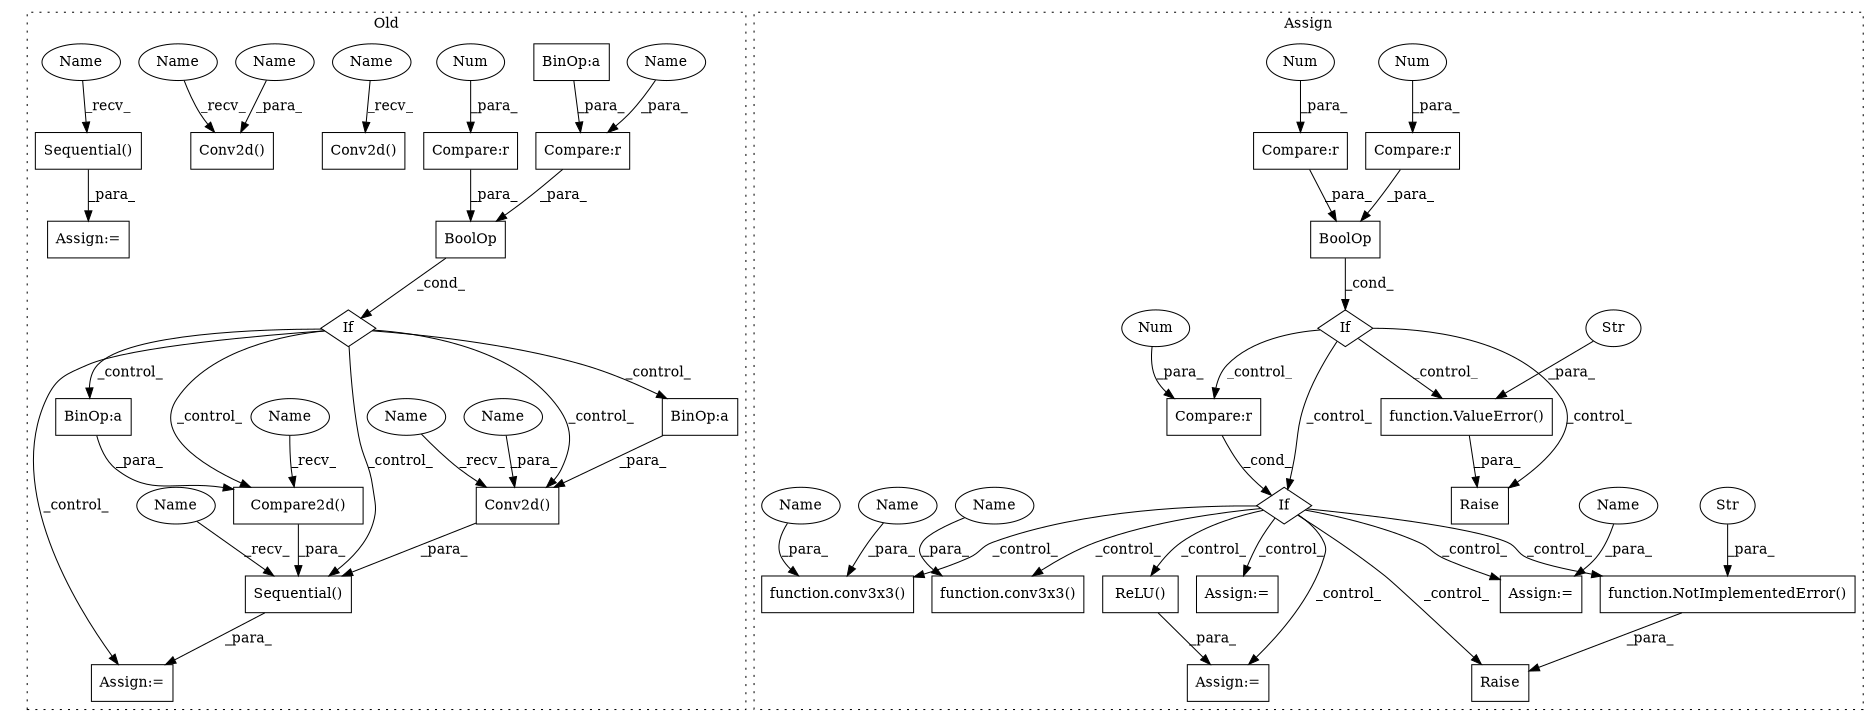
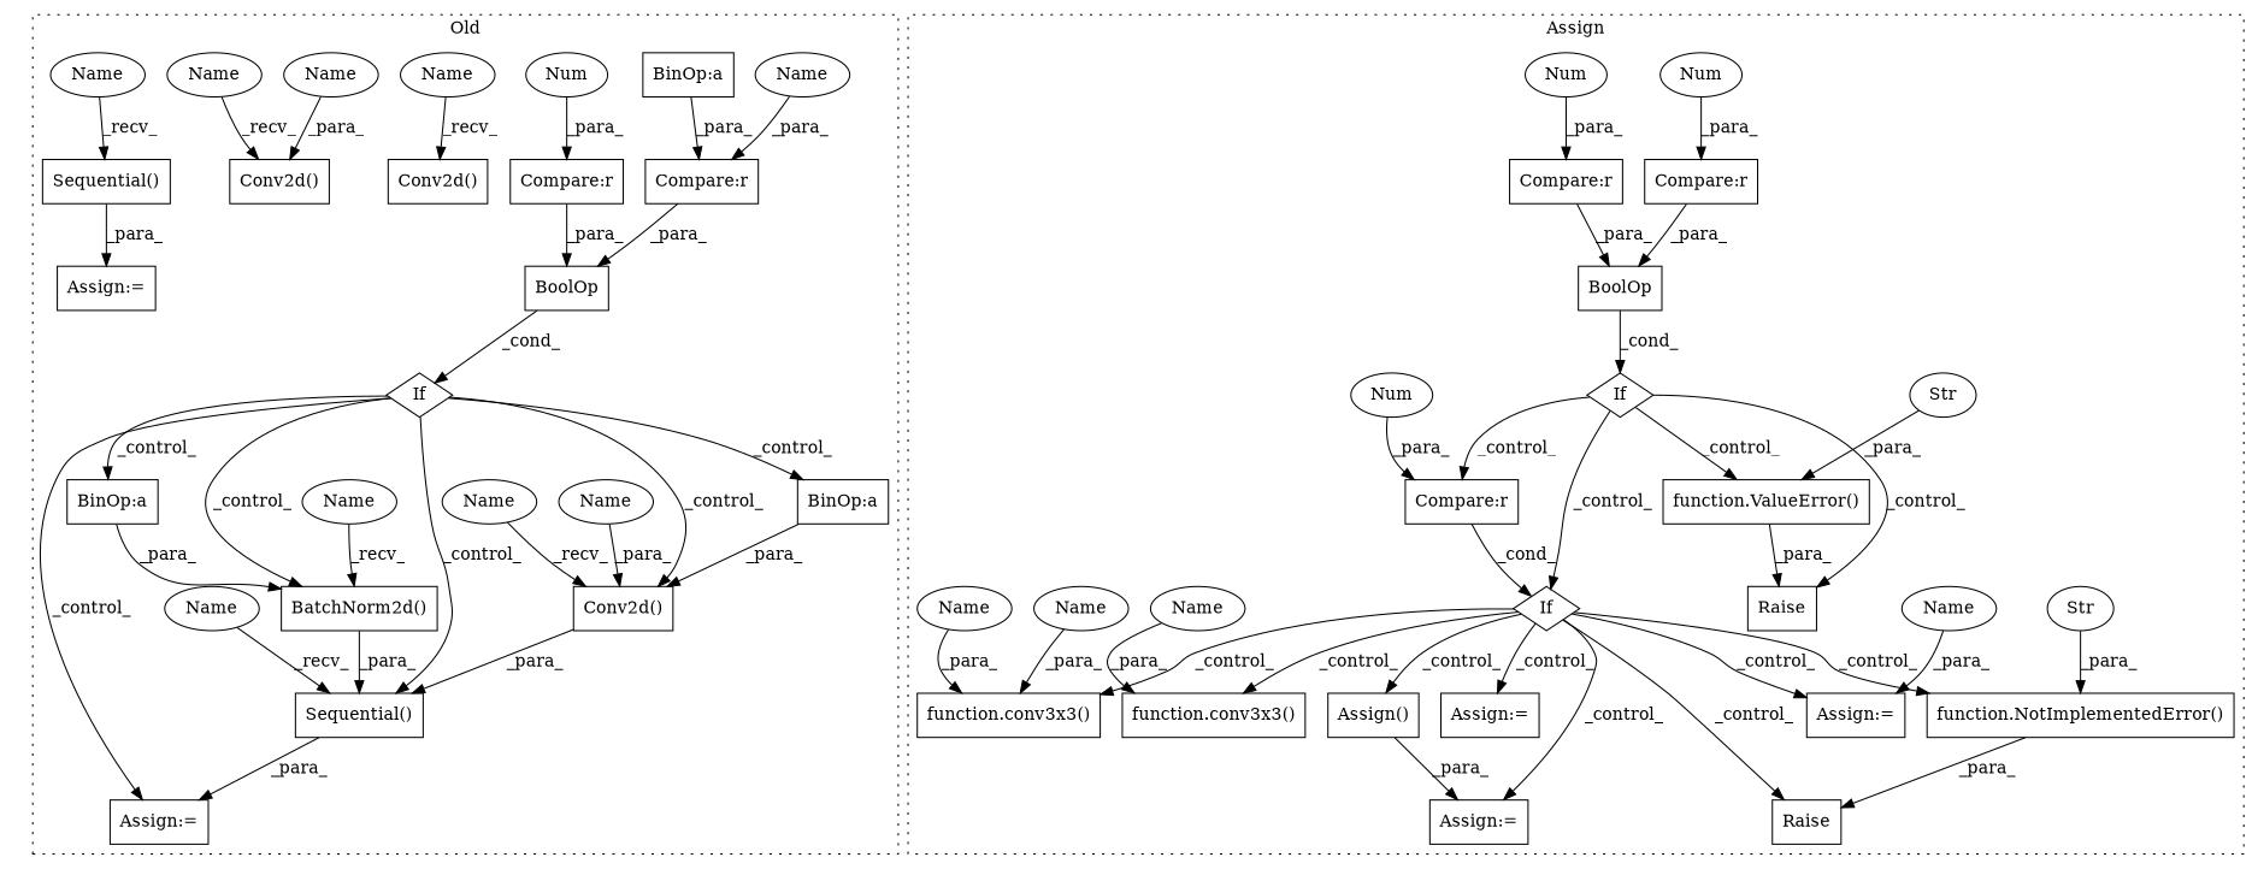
  digraph {
    node [a=87 l=2 s=581 shape=box]
    n1 [a=75 l=15 label="Sequential()"]
    n2 [a=75 l="10,43" label="Conv2d()" s="720,762"]
    n3 [a=75 l="10,54" label="Conv2d()" s="236,282"]
    n4 [a=68 l=3 label="Assign:=" s=686]
    n5 [a=75 l="10,49" label="Conv2d()" s="419,462"]
    n6 [a=96 l="3,14" label=If s="605,657" shape=diamond]
    n7 [a=82 l=1 label="BinOp:a" s=852]
    n8 [a=82 l=1 label="BinOp:a" s=755]
    n9 [a=72 l=49 label=BoolOp s=608]
    n10 [a=75 l="31,14" label="Sequential()" s="689,860"]
    n11 [a=40 l=34 label="Compare:r" s=623]
    n12 [a=40 l=11 label="Compare:r" s=608]
    n13 [a=76 l=1 label=Num s=618 shape=ellipse]
-   n14 [a=75 l="15,1" label="Compare2d()" s="823,859"]
+   n14 [a=75 l="15,1" label="BatchNorm2d()" s="823,859"]
    n15 [a=68 l=3 label="Assign:=" s=578]
    n16 [a=82 l=1 label="BinOp:a" s=650]
    n17 [l=9 label=Name s=623 shape=ellipse]
    n18 [l=9 label=Name s=246 shape=ellipse]
    n19 [l=9 label=Name s=730 shape=ellipse]
    n20 [label=Name s=689 shape=ellipse]
    n21 [label=Name s=720 shape=ellipse]
    n22 [label=Name s=419 shape=ellipse]
    n23 [label=Name shape=ellipse]
    n24 [label=Name s=236 shape=ellipse]
    n25 [label=Name s=823 shape=ellipse]
    n26 [a=75 l="8,1" label="function.conv3x3()" s="1253,1291"]
    n27 [a=68 l=3 label="Assign:=" s=1524]
    n28 [a=96 l="3,14" label=If s="847,881" shape=diamond]
    n29 [a=75 l="20,1" label="function.NotImplementedError()" s="1010,1072"]
    n30 [a=96 l="3,14" label=If s="975,990" shape=diamond]
    n31 [a=40 l=11 label="Compare:r" s=850]
    n32 [a=66 l=42 label=Str s=1030 shape=ellipse]
    n33 [a=72 l=31 label=BoolOp s=850]
    n34 [a=40 l=16 label="Compare:r" s=865]
    n35 [a=40 l=12 label="Compare:r" s=978]
    n36 [a=91 l=6 label=Raise s=895]
    n37 [a=75 l="8,1" label="function.conv3x3()" s="1400,1428"]
    n38 [a=91 l=6 label=Raise s=1004]
    n39 [a=76 l=1 label=Num s=989 shape=ellipse]
    n40 [a=76 l=1 label=Num s=860 shape=ellipse]
    n41 [a=76 label=Num s=879 shape=ellipse]
    n42 [a=68 l=3 label="Assign:=" s=1354]
-   n43 [a=75 l=21 label="ReLU()" s=1357]
+   n43 [a=75 l=21 label="Assign()" s=1357]
    n44 [a=68 l=3 label="Assign:=" s=1491]
    n45 [a=75 l="11,1" label="function.ValueError()" s="901,965"]
    n46 [a=66 l=53 label=Str s=912 shape=ellipse]
    n47 [l=6 label=Name s=1527 shape=ellipse]
    n48 [l=6 label=Name s=1285 shape=ellipse]
    n49 [l=12 label=Name s=1271 shape=ellipse]
    n50 [l=12 label=Name s=1408 shape=ellipse]
    subgraph cluster_1 {
      label=Old
      style=dotted
      n1
      n2
      n3
      n4
      n5
      n6
      n7
      n8
      n9
      n10
      n11
      n12
      n13
      n14
      n15
      n16
      n17
      n18
      n19
      n20
      n21
      n22
      n23
      n24
      n25
    }
    subgraph cluster_2 {
      label=Assign
      style=dotted
      n26
      n27
      n28
      n29
      n30
      n31
      n32
      n33
      n34
      n35
      n36
      n37
      n38
      n39
      n40
      n41
      n42
      n43
      n44
      n45
      n46
      n47
      n48
      n49
      n50
    }
    n1 -> n15 [label=_para_]
    n2 -> n10 [label=_para_]
    n6 -> n2 [label=_control_]
    n6 -> n4 [label=_control_]
    n6 -> n7 [label=_control_]
    n6 -> n8 [label=_control_]
    n6 -> n10 [label=_control_]
    n6 -> n14 [label=_control_]
    n7 -> n14 [label=_para_]
    n8 -> n2 [label=_para_]
    n9 -> n6 [label=_cond_]
    n10 -> n4 [label=_para_]
    n11 -> n9 [label=_para_]
    n12 -> n9 [label=_para_]
    n13 -> n12 [label=_para_]
    n14 -> n10 [label=_para_]
    n16 -> n11 [label=_para_]
    n17 -> n11 [label=_para_]
    n18 -> n3 [label=_para_]
    n19 -> n2 [label=_para_]
    n20 -> n10 [label=_recv_]
    n21 -> n2 [label=_recv_]
    n22 -> n5 [label=_recv_]
    n23 -> n1 [label=_recv_]
    n24 -> n3 [label=_recv_]
    n25 -> n14 [label=_recv_]
    n28 -> n30 [label=_control_]
    n28 -> n35 [label=_control_]
    n28 -> n36 [label=_control_]
    n28 -> n45 [label=_control_]
    n29 -> n38 [label=_para_]
    n30 -> n26 [label=_control_]
    n30 -> n27 [label=_control_]
    n30 -> n29 [label=_control_]
    n30 -> n37 [label=_control_]
    n30 -> n38 [label=_control_]
    n30 -> n42 [label=_control_]
    n30 -> n43 [label=_control_]
    n30 -> n44 [label=_control_]
    n31 -> n33 [label=_para_]
    n32 -> n29 [label=_para_]
    n33 -> n28 [label=_cond_]
    n34 -> n33 [label=_para_]
    n35 -> n30 [label=_cond_]
    n39 -> n35 [label=_para_]
    n40 -> n31 [label=_para_]
    n41 -> n34 [label=_para_]
    n43 -> n42 [label=_para_]
    n45 -> n36 [label=_para_]
    n46 -> n45 [label=_para_]
    n47 -> n27 [label=_para_]
    n48 -> n26 [label=_para_]
    n49 -> n26 [label=_para_]
    n50 -> n37 [label=_para_]
  }
